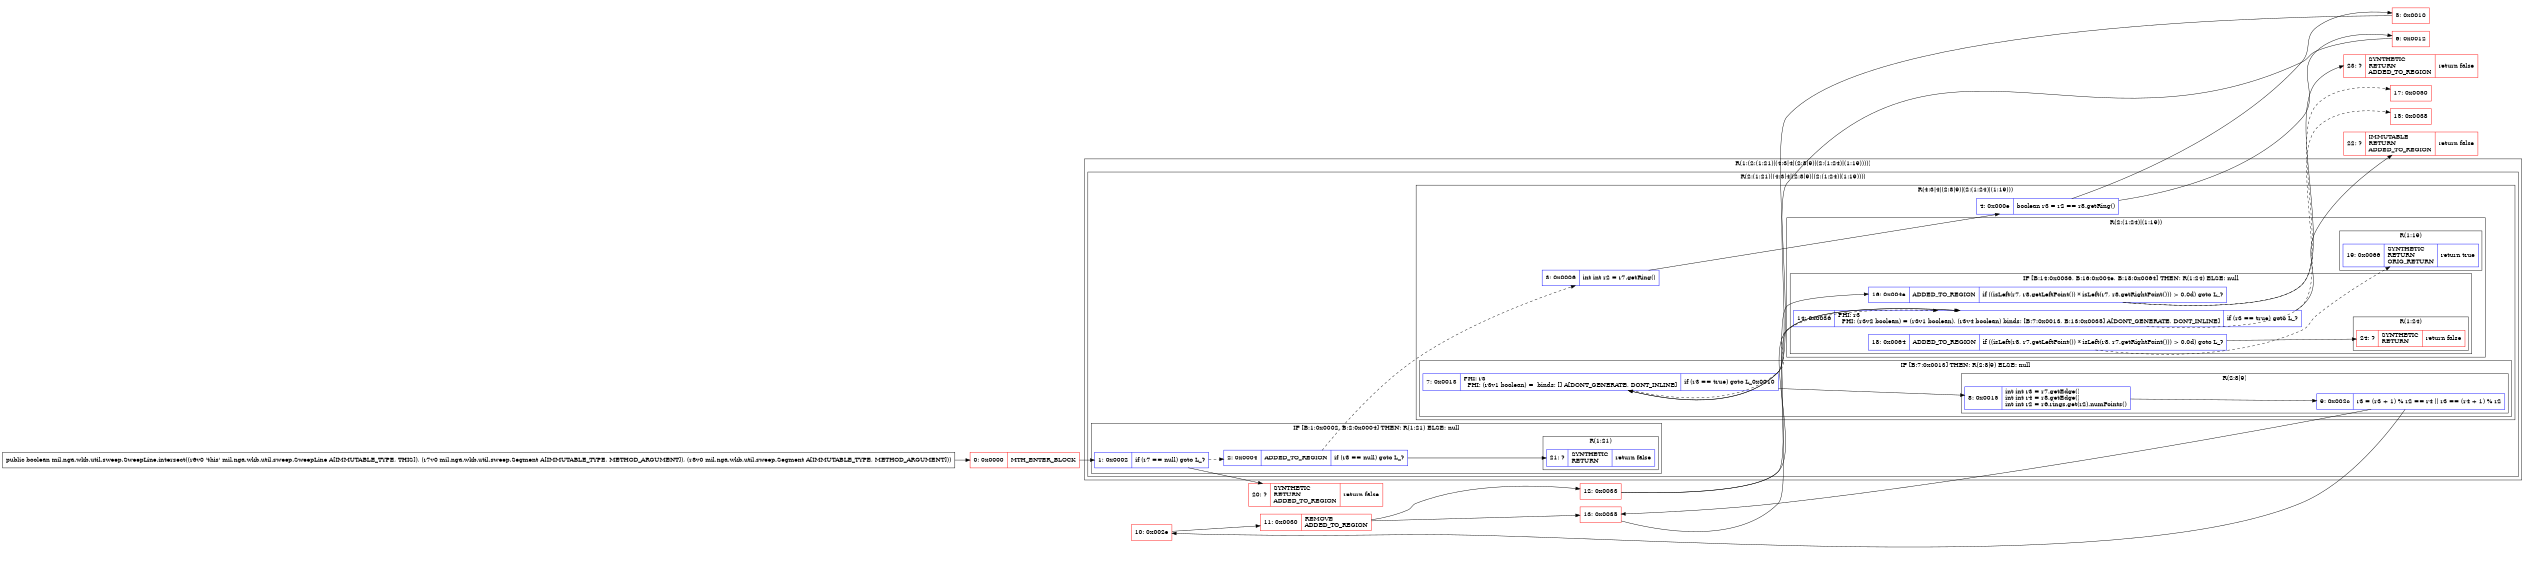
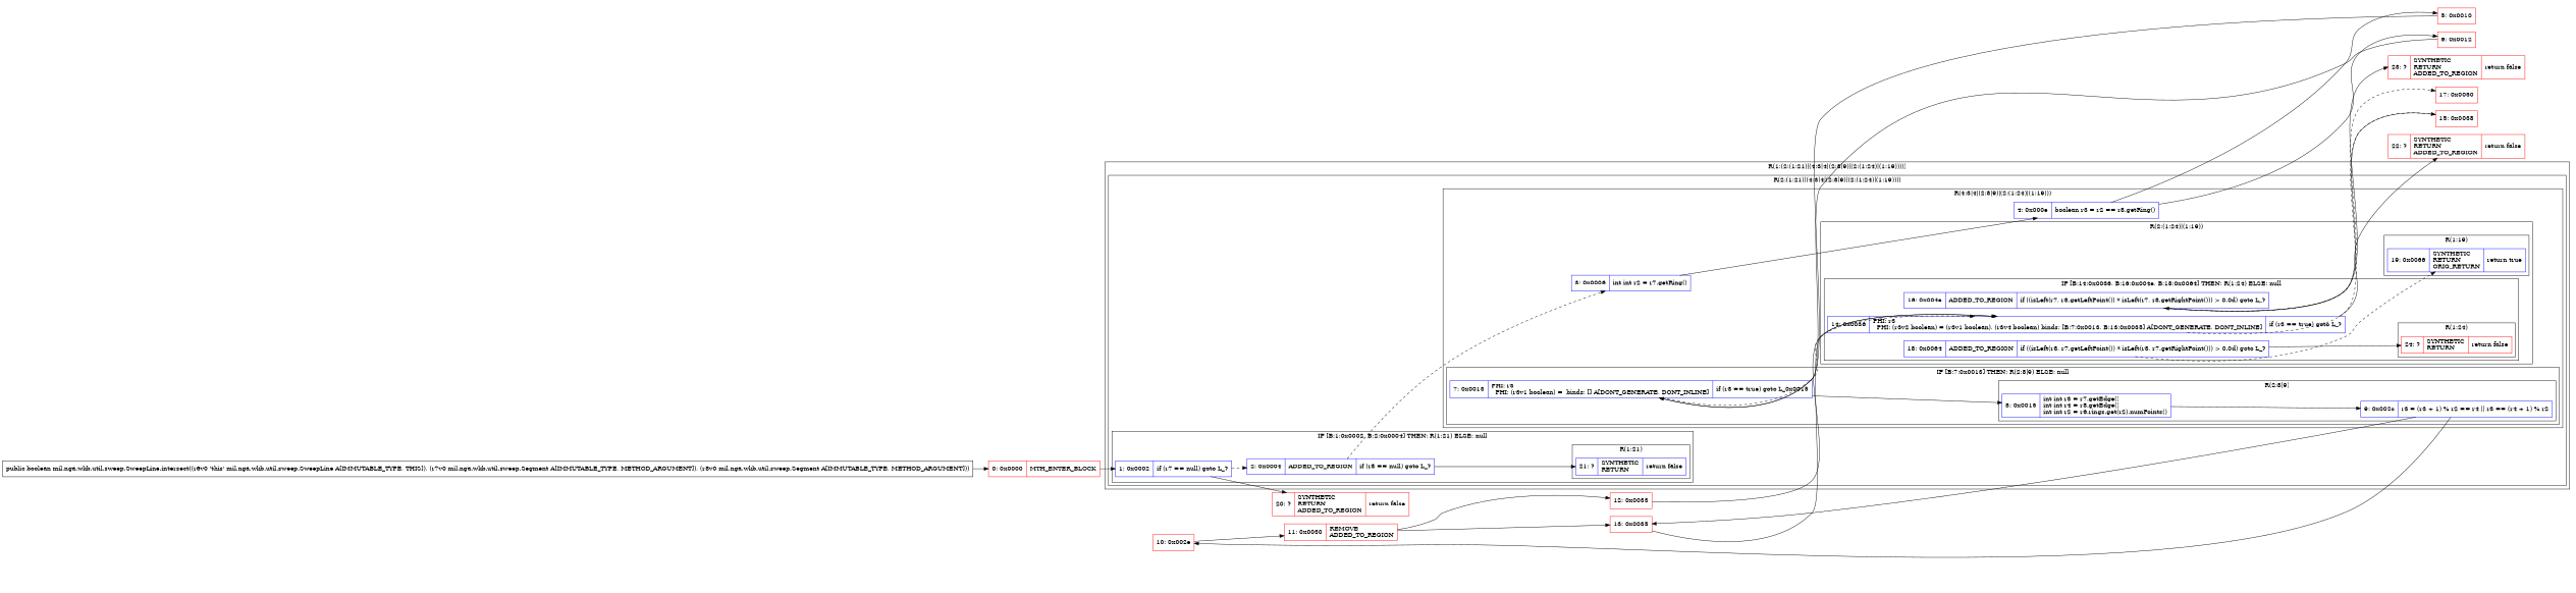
  digraph {
    rankdir=LR
    node [color=red shape=record]
    n1 [color=blue label="{21\:\ ?|SYNTHETIC\lRETURN\l|return false\l}"]
    n2 [color=blue label="{1\:\ 0x0002|if (r7 == null) goto L_?\l}"]
    n3 [color=blue label="{2\:\ 0x0004|ADDED_TO_REGION\l|if (r8 == null) goto L_?\l}"]
    n4 [color=blue label="{8\:\ 0x0015|int int r3 = r7.getEdge()\lint int r4 = r8.getEdge()\lint int r2 = r6.rings.get(r2).numPoints()\l}"]
    n5 [color=blue label="{9\:\ 0x002c|r3 = (r3 + 1) % r2 == r4 \|\| r3 == (r4 + 1) % r2\l}"]
-   n6 [color=blue label="{7\:\ 0x0013|PHI: r3 \l  PHI: (r3v1 boolean) =  binds: [] A[DONT_GENERATE, DONT_INLINE]\l|if (r3 == true) goto L_0x0010\l}"]
+   n6 [color=blue label="{7\:\ 0x0013|PHI: r3 \l  PHI: (r3v1 boolean) =  binds: [] A[DONT_GENERATE, DONT_INLINE]\l|if (r3 == true) goto L_0x0015\l}"]
    n7 [label="{24\:\ ?|SYNTHETIC\lRETURN\l|return false\l}"]
    n8 [color=blue label="{14\:\ 0x0036|PHI: r3 \l  PHI: (r3v2 boolean) = (r3v1 boolean), (r3v4 boolean) binds: [B:7:0x0013, B:13:0x0035] A[DONT_GENERATE, DONT_INLINE]\l|if (r3 == true) goto L_?\l}"]
    n9 [color=blue label="{16\:\ 0x004e|ADDED_TO_REGION\l|if ((isLeft(r7, r8.getLeftPoint()) * isLeft(r7, r8.getRightPoint())) \> 0.0d) goto L_?\l}"]
    n10 [color=blue label="{18\:\ 0x0064|ADDED_TO_REGION\l|if ((isLeft(r8, r7.getLeftPoint()) * isLeft(r8, r7.getRightPoint())) \> 0.0d) goto L_?\l}"]
    n11 [color=blue label="{19\:\ 0x0066|SYNTHETIC\lRETURN\lORIG_RETURN\l|return true\l}"]
    n12 [color=blue label="{3\:\ 0x0006|int int r2 = r7.getRing()\l}"]
    n13 [color=blue label="{4\:\ 0x000e|boolean r3 = r2 == r8.getRing()\l}"]
    n14 [label="{20\:\ ?|SYNTHETIC\lRETURN\lADDED_TO_REGION\l|return false\l}"]
    n15 [label="{10\:\ 0x002e}"]
    n16 [label="{13\:\ 0x0035}"]
    n17 [label="{15\:\ 0x0038}"]
-   n18 [label="{22\:\ ?|IMMUTABLE\lRETURN\lADDED_TO_REGION\l|return false\l}"]
+   n18 [label="{22\:\ ?|SYNTHETIC\lRETURN\lADDED_TO_REGION\l|return false\l}"]
    n19 [label="{17\:\ 0x0050}"]
    n20 [label="{23\:\ ?|SYNTHETIC\lRETURN\lADDED_TO_REGION\l|return false\l}"]
    n21 [label="{5\:\ 0x0010}"]
    n22 [label="{6\:\ 0x0012}"]
    n23 [label="{11\:\ 0x0030|REMOVE\lADDED_TO_REGION\l}"]
    n24 [label="{0\:\ 0x0000|MTH_ENTER_BLOCK\l}"]
    n25 [label="{12\:\ 0x0033}"]
    n26 [label="{public boolean mil.nga.wkb.util.sweep.SweepLine.intersect((r6v0 'this' mil.nga.wkb.util.sweep.SweepLine A[IMMUTABLE_TYPE, THIS]), (r7v0 mil.nga.wkb.util.sweep.Segment A[IMMUTABLE_TYPE, METHOD_ARGUMENT]), (r8v0 mil.nga.wkb.util.sweep.Segment A[IMMUTABLE_TYPE, METHOD_ARGUMENT])) }" color=""]
    subgraph cluster_1 {
      label="R(1:(2:(1:21)|(4:3|4|(2:8|9)|(2:(1:24)|(1:19)))))"
      subgraph cluster_2 {
        label="R(2:(1:21)|(4:3|4|(2:8|9)|(2:(1:24)|(1:19))))"
        subgraph cluster_3 {
          label="IF [B:1:0x0002, B:2:0x0004] THEN: R(1:21) ELSE: null"
          n2
          n3
          subgraph cluster_4 {
            label="R(1:21)"
            n1
          }
        }
        subgraph cluster_5 {
          label="R(4:3|4|(2:8|9)|(2:(1:24)|(1:19)))"
          n12
          n13
          subgraph cluster_6 {
            label="IF [B:7:0x0013] THEN: R(2:8|9) ELSE: null"
            n6
            subgraph cluster_7 {
              label="R(2:8|9)"
              n4
              n5
            }
          }
          subgraph cluster_8 {
            label="R(2:(1:24)|(1:19))"
            subgraph cluster_9 {
              label="IF [B:14:0x0036, B:16:0x004e, B:18:0x0064] THEN: R(1:24) ELSE: null"
              n8
              n9
              n10
              subgraph cluster_10 {
                label="R(1:24)"
                n7
              }
            }
            subgraph cluster_11 {
              label="R(1:19)"
              n11
            }
          }
        }
      }
    }
    n2 -> n3 [style=dashed]
    n2 -> n14
    n3 -> n1
    n3 -> n12 [style=dashed]
    n4 -> n5
    n5 -> n15
    n5 -> n16
    n6 -> n4
    n6 -> n8 [style=dashed]
    n8 -> n17 [style=dashed]
    n8 -> n18
    n9 -> n19 [style=dashed]
    n9 -> n20
    n10 -> n7
    n10 -> n11 [style=dashed]
    n12 -> n13
    n13 -> n21
    n13 -> n22
    n15 -> n23
    n16 -> n8
-   n25 -> n9
+   n17 -> n9
    n21 -> n6
    n22 -> n6
    n23 -> n16
    n23 -> n25
    n24 -> n2
    n25 -> n8
    n26 -> n24
  }
